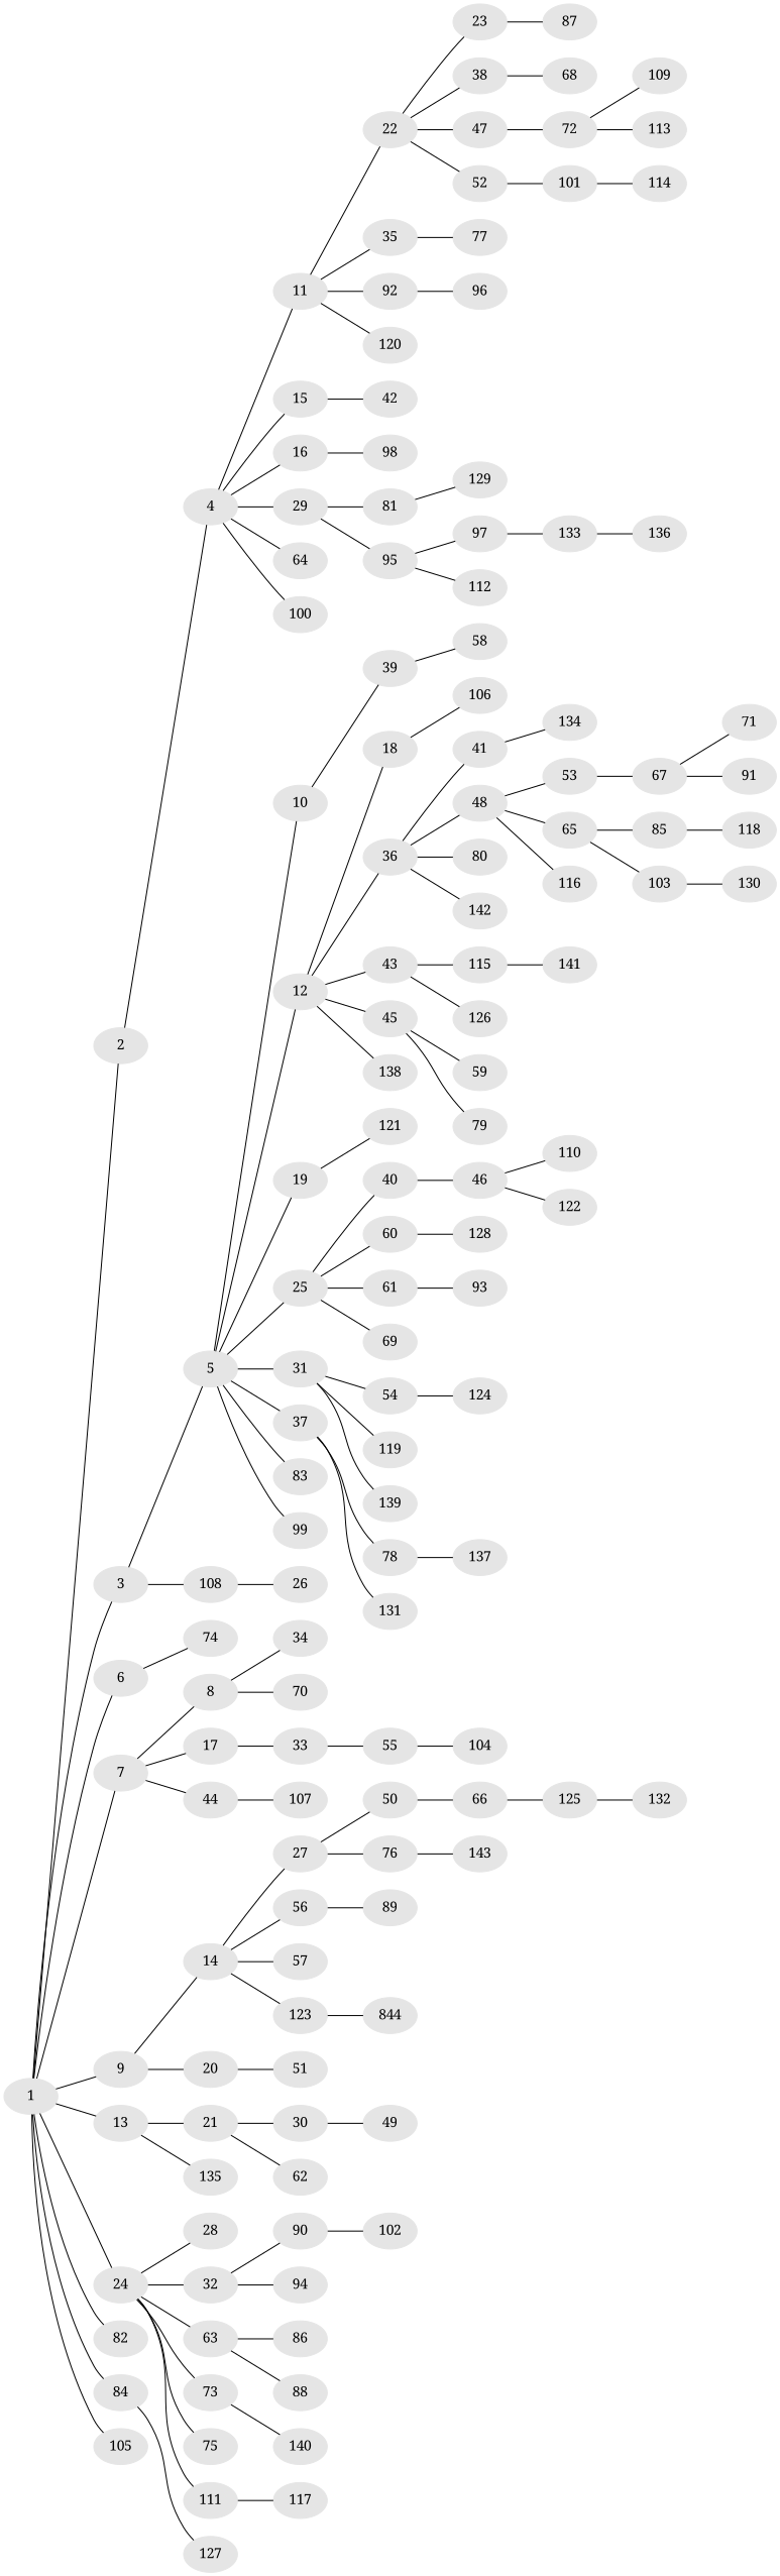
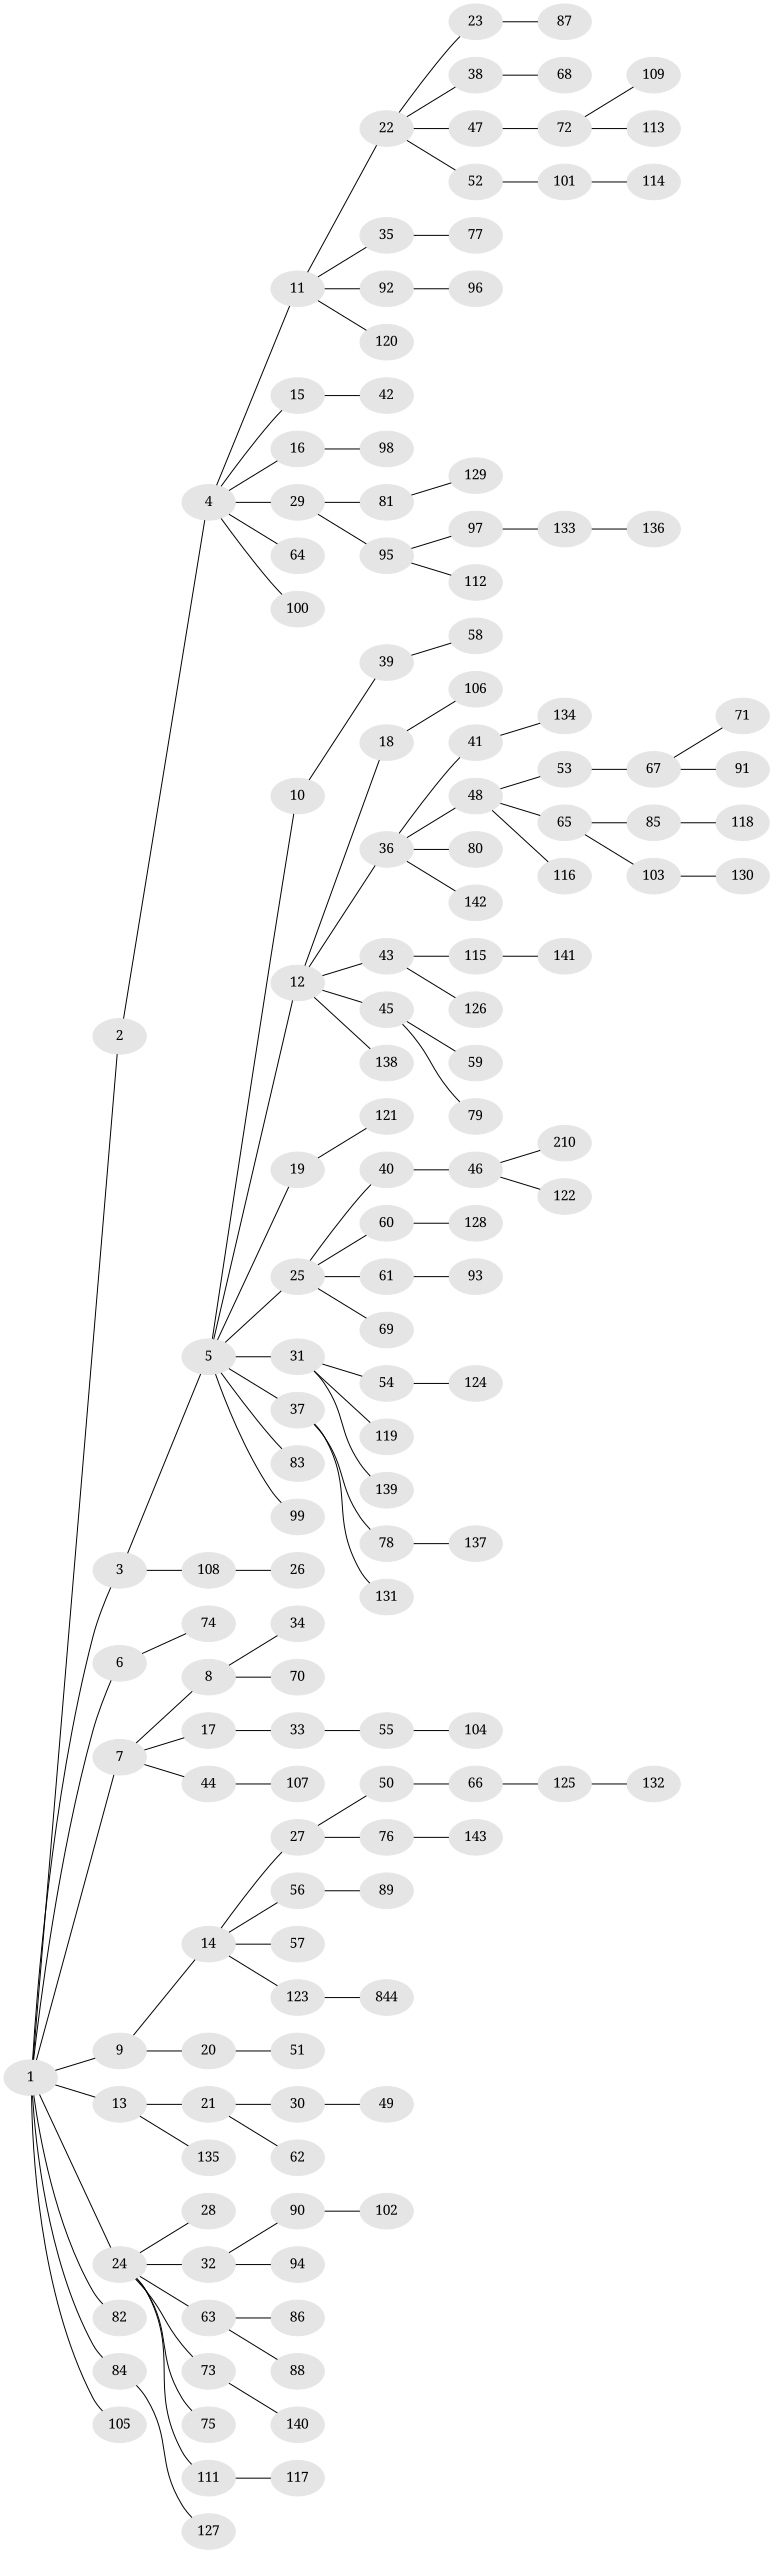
  graph {
    fontname="Noto Serif"
    rankdir=LR
    node [color=gray90 fontname="Noto Serif" style=filled]
    edge [fontname="Noto Serif"]
    1
    2
    3
    6
    7
    9
    13
    24
    82
    84
    105
    4
    5
    108
    74
    8
    17
    44
    14
    20
    21
    135
    28
    32
    63
    73
    75
    111
    127
    11
    15
    16
    29
    64
    100
    10
    12
    19
    25
    31
    37
    83
    99
    26
    22
    35
    92
    120
    42
    98
    81
    95
    39
    18
    36
    43
    45
    138
    121
    40
    60
    61
    69
    54
    119
    139
    78
    131
    34
    70
    33
    107
    27
    56
    57
    123
    51
    58
    23
    38
    47
    52
    77
    96
    106
    41
    48
    80
    142
    115
    126
    59
    79
    30
    62
    50
    76
    89
    n99 [label=844]
    55
    49
    87
    68
    72
    101
    90
    94
    86
    88
    140
    117
    46
    128
    93
    66
    143
    129
    97
    112
    124
    102
    104
    134
    53
    65
    116
    137
-   110
+   110 [label=210]
    122
    141
    109
    113
    67
    85
    103
    125
    114
    71
    91
    118
    130
    132
    133
    136
    1 -- 2
    1 -- 3
    1 -- 6
    1 -- 7
    1 -- 9
    1 -- 13
    1 -- 24
    1 -- 82
    1 -- 84
    1 -- 105
    2 -- 4
    3 -- 5
    3 -- 108
    6 -- 74
    7 -- 8
    7 -- 17
    7 -- 44
    9 -- 14
    9 -- 20
    13 -- 21
    13 -- 135
    24 -- 28
    24 -- 32
    24 -- 63
    24 -- 73
    24 -- 75
    24 -- 111
    84 -- 127
    4 -- 11
    4 -- 15
    4 -- 16
    4 -- 29
    4 -- 64
    4 -- 100
    5 -- 10
    5 -- 12
    5 -- 19
    5 -- 25
    5 -- 31
    5 -- 37
    5 -- 83
    5 -- 99
    108 -- 26
    8 -- 34
    8 -- 70
    17 -- 33
    44 -- 107
    14 -- 27
    14 -- 56
    14 -- 57
    14 -- 123
    20 -- 51
    21 -- 30
    21 -- 62
    32 -- 90
    32 -- 94
    63 -- 86
    63 -- 88
    73 -- 140
    111 -- 117
    11 -- 22
    11 -- 35
    11 -- 92
    11 -- 120
    15 -- 42
    16 -- 98
    29 -- 81
    29 -- 95
    10 -- 39
    12 -- 18
    12 -- 36
    12 -- 43
    12 -- 45
    12 -- 138
    19 -- 121
    25 -- 40
    25 -- 60
    25 -- 61
    25 -- 69
    31 -- 54
    31 -- 119
    31 -- 139
    37 -- 78
    37 -- 131
    22 -- 23
    22 -- 38
    22 -- 47
    22 -- 52
    35 -- 77
    92 -- 96
    81 -- 129
    95 -- 97
    95 -- 112
    39 -- 58
    18 -- 106
    36 -- 41
    36 -- 48
    36 -- 80
    36 -- 142
    43 -- 115
    43 -- 126
    45 -- 59
    45 -- 79
    40 -- 46
    60 -- 128
    61 -- 93
    54 -- 124
    78 -- 137
    33 -- 55
    27 -- 50
    27 -- 76
    56 -- 89
    123 -- n99
    23 -- 87
    38 -- 68
    47 -- 72
    52 -- 101
    41 -- 134
    48 -- 53
    48 -- 65
    48 -- 116
    115 -- 141
    30 -- 49
    50 -- 66
    76 -- 143
    55 -- 104
    72 -- 109
    72 -- 113
    101 -- 114
    90 -- 102
    46 -- 110
    46 -- 122
    66 -- 125
    97 -- 133
    53 -- 67
    65 -- 85
    65 -- 103
    67 -- 71
    67 -- 91
    85 -- 118
    103 -- 130
    125 -- 132
    133 -- 136
  }
